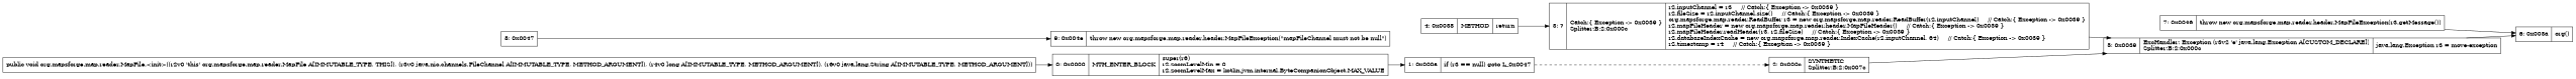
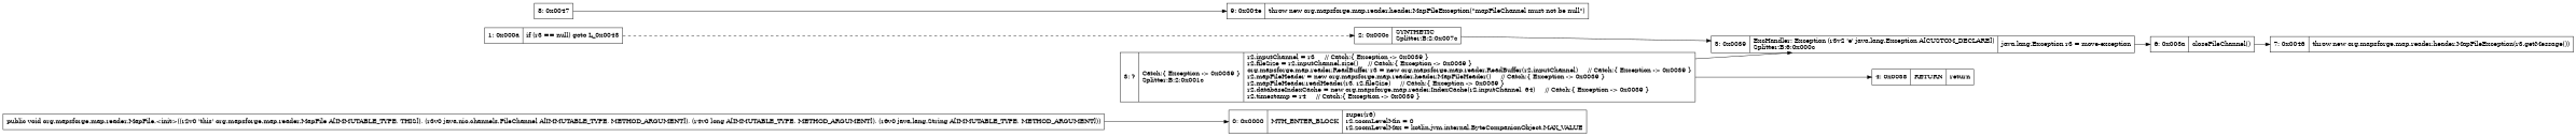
  digraph {
    rankdir=LR
    node [shape=record]
    n1 [label="{0\:\ 0x0000|MTH_ENTER_BLOCK\l|super(r6)\lr2.zoomLevelMin = 0\lr2.zoomLevelMax = kotlin.jvm.internal.ByteCompanionObject.MAX_VALUE\l}"]
-   n2 [label="{1\:\ 0x000a|if (r3 == null) goto L_0x0047\l}"]
+   n2 [label="{1\:\ 0x000a|if (r3 == null) goto L_0x0043\l}"]
    n3 [label="{2\:\ 0x000c|SYNTHETIC\lSplitter:B:2:0x007c\l}"]
-   n4 [label="{5\:\ 0x0039|ExcHandler: Exception (r3v2 'e' java.lang.Exception A[CUSTOM_DECLARE])\lSplitter:B:2:0x000c\l|java.lang.Exception r3 = move\-exception\l}"]
+   n4 [label="{5\:\ 0x0039|ExcHandler: Exception (r3v2 'e' java.lang.Exception A[CUSTOM_DECLARE])\lSplitter:B:6:0x000c\l|java.lang.Exception r3 = move\-exception\l}"]
    n5 [label="{8\:\ 0x0047}"]
    n6 [label="{9\:\ 0x004e|throw new org.mapsforge.map.reader.header.MapFileException(\"mapFileChannel must not be null\")\l}"]
-   n7 [label="{3\:\ ?|Catch:\{ Exception \-\> 0x0039 \}\lSplitter:B:2:0x000c\l|r2.inputChannel = r3     \/\/ Catch:\{ Exception \-\> 0x0039 \}\lr2.fileSize = r2.inputChannel.size()     \/\/ Catch:\{ Exception \-\> 0x0039 \}\lorg.mapsforge.map.reader.ReadBuffer r3 = new org.mapsforge.map.reader.ReadBuffer(r2.inputChannel)     \/\/ Catch:\{ Exception \-\> 0x0039 \}\lr2.mapFileHeader = new org.mapsforge.map.reader.header.MapFileHeader()     \/\/ Catch:\{ Exception \-\> 0x0039 \}\lr2.mapFileHeader.readHeader(r3, r2.fileSize)     \/\/ Catch:\{ Exception \-\> 0x0039 \}\lr2.databaseIndexCache = new org.mapsforge.map.reader.IndexCache(r2.inputChannel, 64)     \/\/ Catch:\{ Exception \-\> 0x0039 \}\lr2.timestamp = r4     \/\/ Catch:\{ Exception \-\> 0x0039 \}\l}"]
-   n8 [label="{4\:\ 0x0038|METHOD\l|return\l}"]
-   n9 [label="{6\:\ 0x003a|org()\l}"]
+   n7 [label="{3\:\ ?|Catch:\{ Exception \-\> 0x0039 \}\lSplitter:B:2:0x001c\l|r2.inputChannel = r3     \/\/ Catch:\{ Exception \-\> 0x0039 \}\lr2.fileSize = r2.inputChannel.size()     \/\/ Catch:\{ Exception \-\> 0x0039 \}\lorg.mapsforge.map.reader.ReadBuffer r3 = new org.mapsforge.map.reader.ReadBuffer(r2.inputChannel)     \/\/ Catch:\{ Exception \-\> 0x0039 \}\lr2.mapFileHeader = new org.mapsforge.map.reader.header.MapFileHeader()     \/\/ Catch:\{ Exception \-\> 0x0039 \}\lr2.mapFileHeader.readHeader(r3, r2.fileSize)     \/\/ Catch:\{ Exception \-\> 0x0039 \}\lr2.databaseIndexCache = new org.mapsforge.map.reader.IndexCache(r2.inputChannel, 64)     \/\/ Catch:\{ Exception \-\> 0x0039 \}\lr2.timestamp = r4     \/\/ Catch:\{ Exception \-\> 0x0039 \}\l}"]
+   n8 [label="{4\:\ 0x0038|RETURN\l|return\l}"]
+   n9 [label="{6\:\ 0x003a|closeFileChannel()\l}"]
    n10 [label="{7\:\ 0x0046|throw new org.mapsforge.map.reader.header.MapFileException(r3.getMessage())\l}"]
    n11 [label="{public void org.mapsforge.map.reader.MapFile.\<init\>((r2v0 'this' org.mapsforge.map.reader.MapFile A[IMMUTABLE_TYPE, THIS]), (r3v0 java.nio.channels.FileChannel A[IMMUTABLE_TYPE, METHOD_ARGUMENT]), (r4v0 long A[IMMUTABLE_TYPE, METHOD_ARGUMENT]), (r6v0 java.lang.String A[IMMUTABLE_TYPE, METHOD_ARGUMENT])) }"]
-   n1 -> n2
    n2 -> n3 [style=dashed]
    n3 -> n4
    n4 -> n9
    n5 -> n6
    n7 -> n4
-   n8 -> n7
-   n10 -> n9
+   n7 -> n8
+   n9 -> n10
    n11 -> n1
  }
